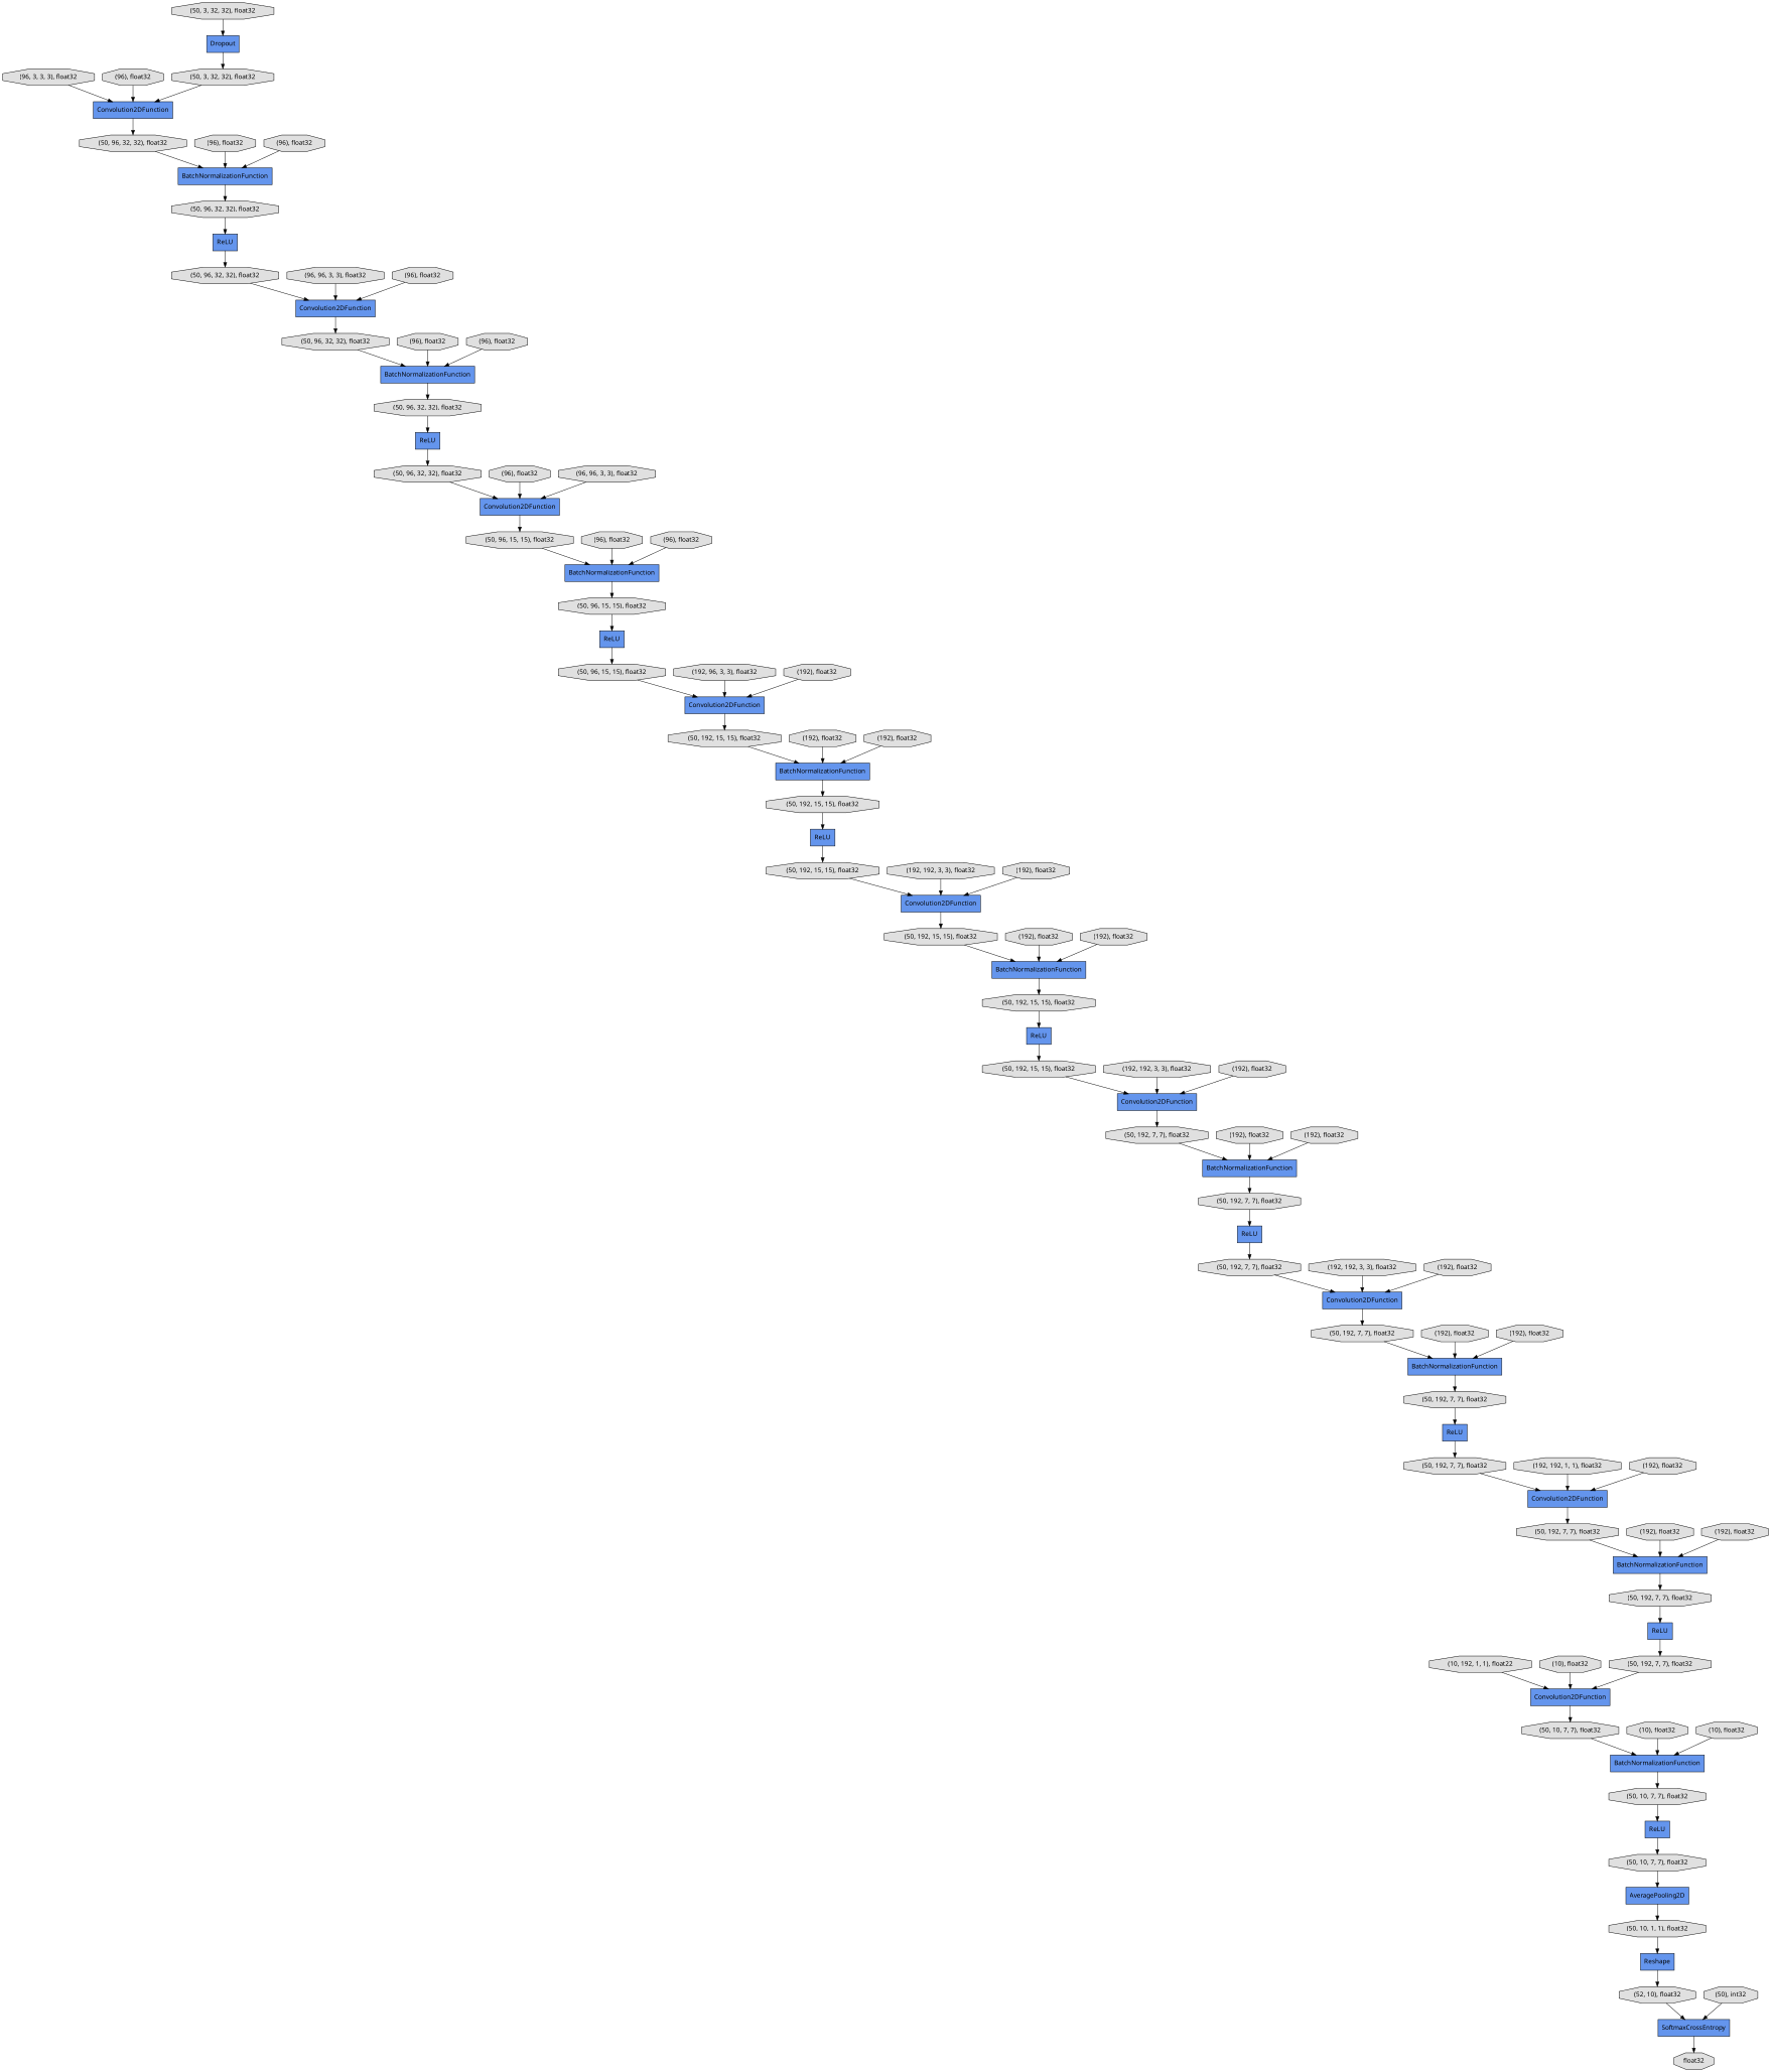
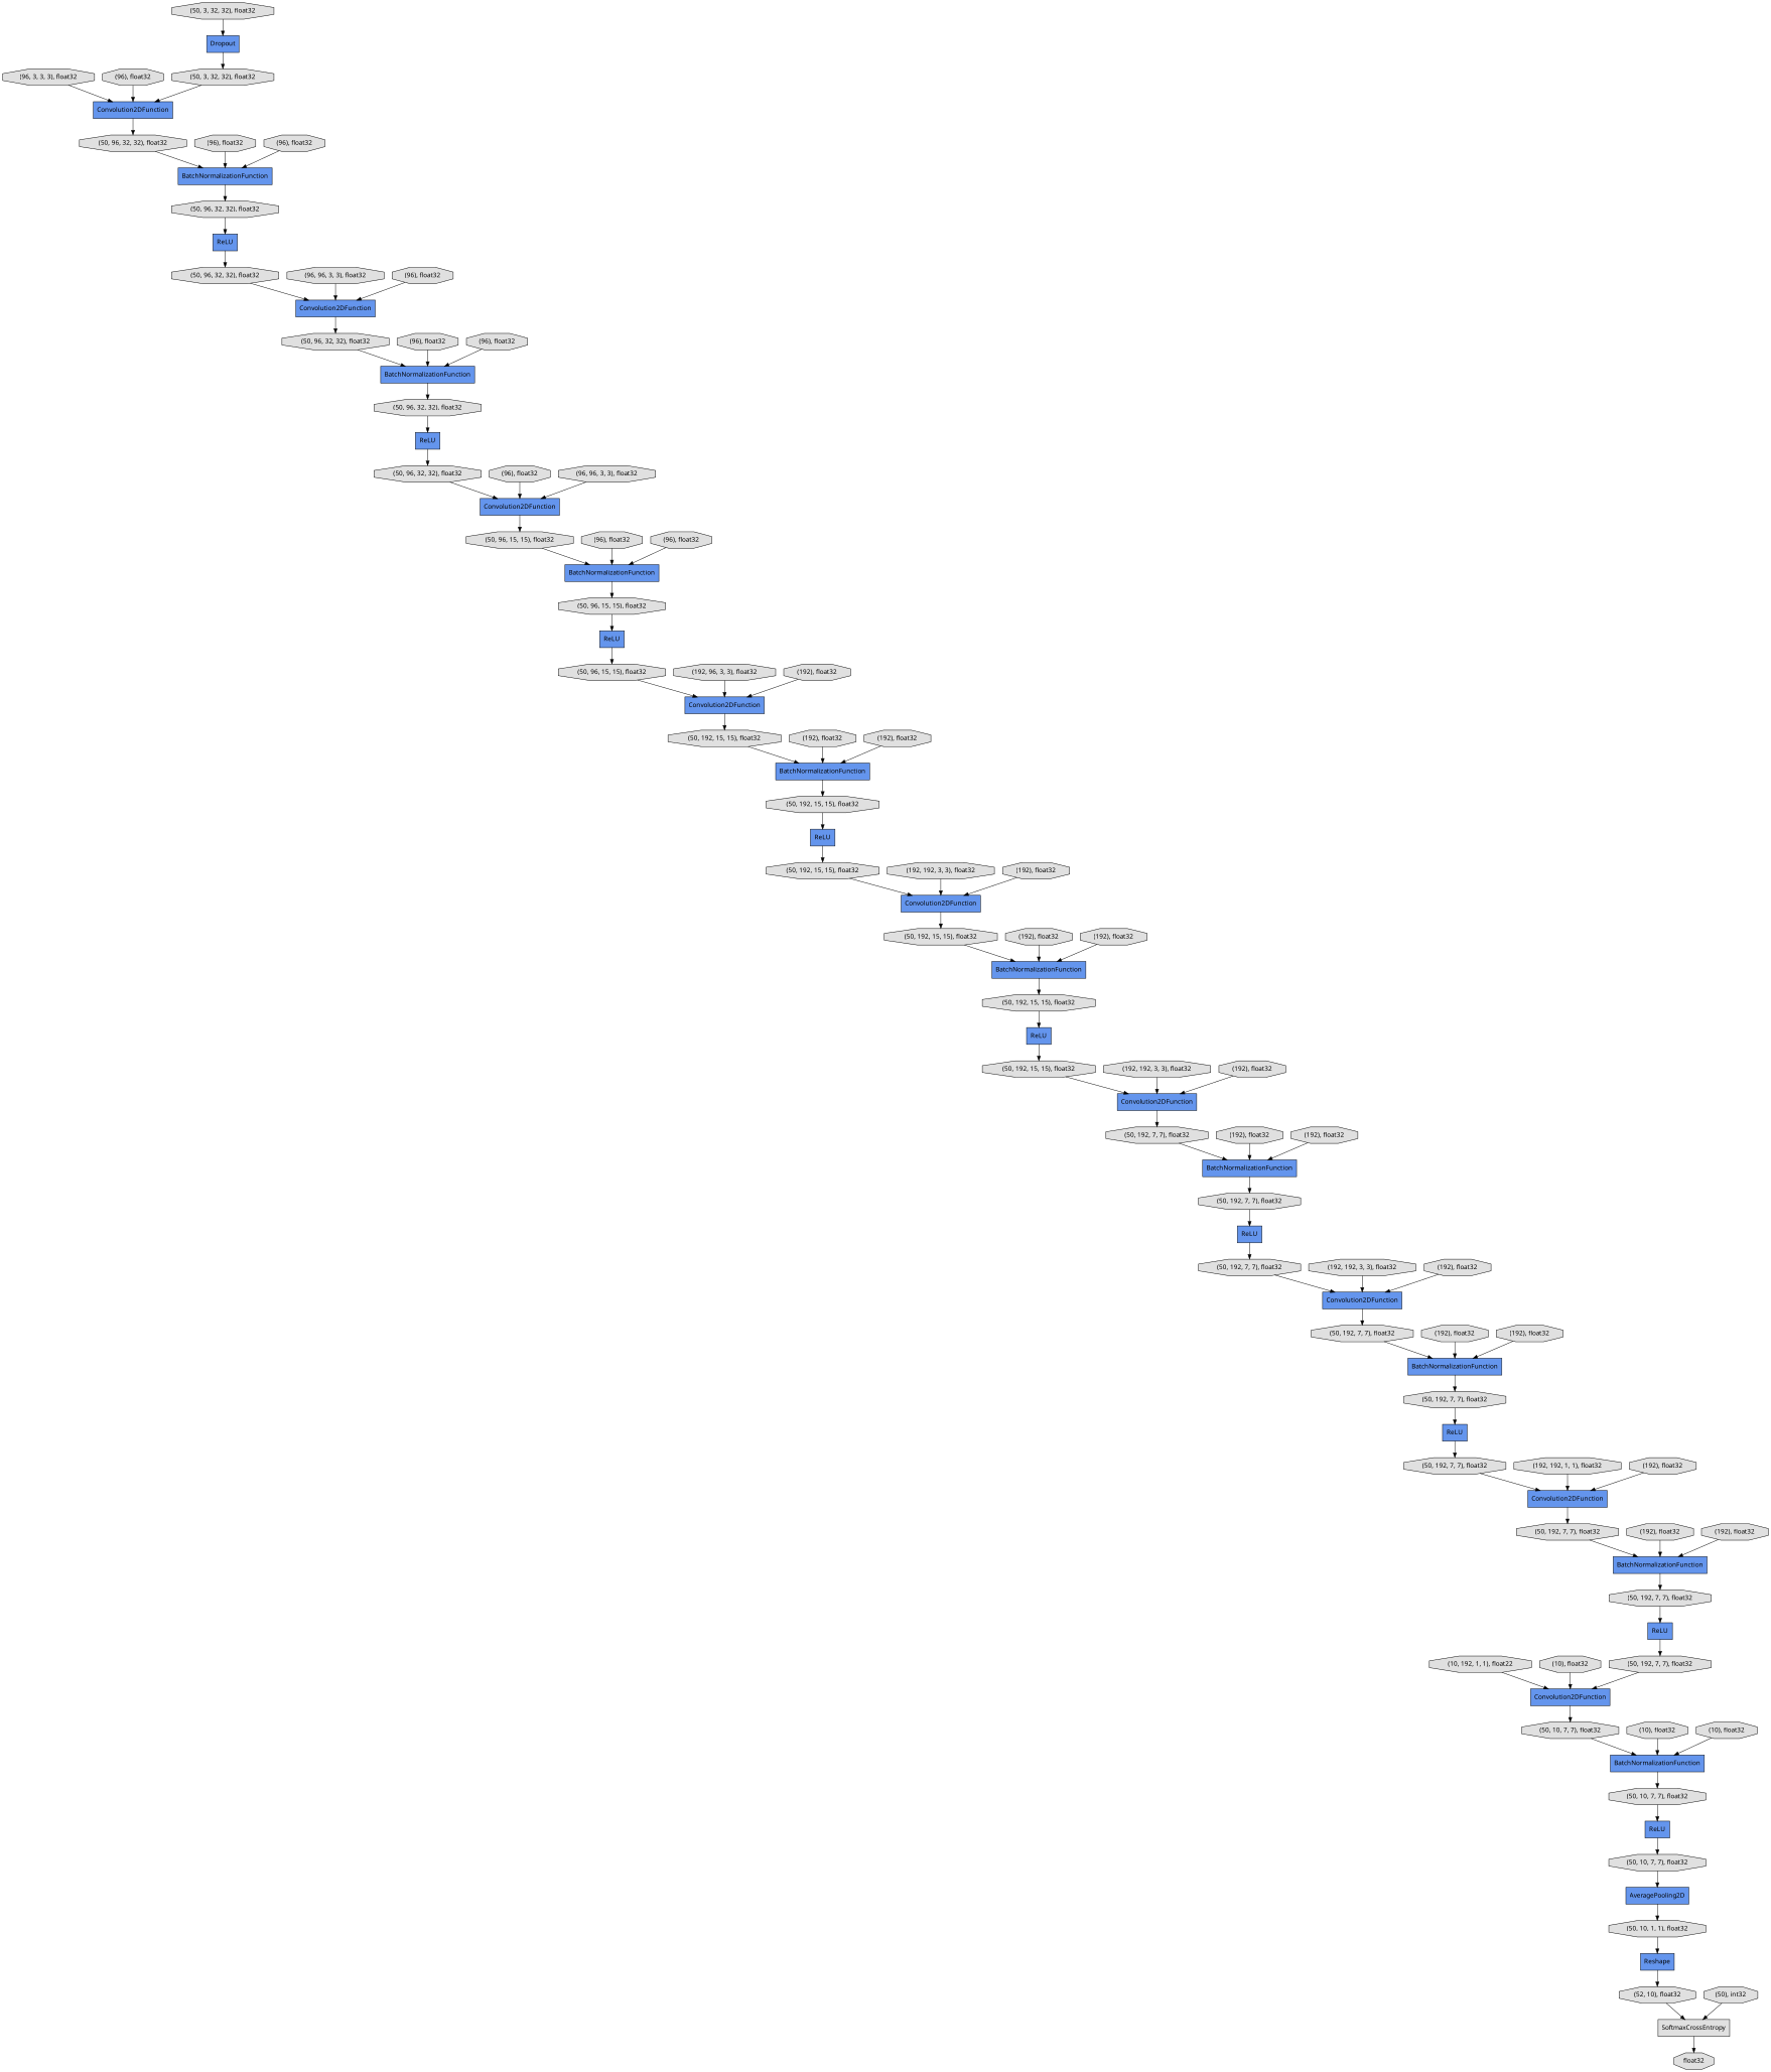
  digraph {
    fontname="Noto Sans"
    rankdir=TB
    node [fillcolor="#E0E0E0" fontname="Noto Sans" shape=octagon style=filled]
    edge [fontname="Noto Sans"]
    n1 [label="(10, 192, 1, 1), float22"]
    n2 [fillcolor="#6495ED" label=Convolution2DFunction shape=record]
    n3 [label="(50, 10, 7, 7), float32"]
    n4 [label="(50, 96, 32, 32), float32"]
    n5 [fillcolor="#6495ED" label=Convolution2DFunction shape=record]
    n6 [label="(50, 96, 15, 15), float32"]
    n7 [label="(10), float32"]
    n8 [label="(10), float32"]
    n9 [fillcolor="#6495ED" label=BatchNormalizationFunction shape=record]
    n10 [label="(50, 10, 7, 7), float32"]
    n11 [label="(50, 96, 32, 32), float32"]
    n12 [fillcolor="#6495ED" label=Convolution2DFunction shape=record]
    n13 [label="(50, 96, 32, 32), float32"]
    n14 [fillcolor="#6495ED" label=ReLU shape=record]
    n15 [label="(10), float32"]
    n16 [label="(50, 96, 32, 32), float32"]
    n17 [fillcolor="#6495ED" label=BatchNormalizationFunction shape=record]
    n18 [label="(50, 96, 32, 32), float32"]
    n19 [fillcolor="#6495ED" label=ReLU shape=record]
    n20 [fillcolor="#6495ED" label=BatchNormalizationFunction shape=record]
    n21 [label="(50, 96, 15, 15), float32"]
    n22 [fillcolor="#6495ED" label=ReLU shape=record]
    n23 [label="(50, 96, 15, 15), float32"]
    n24 [fillcolor="#6495ED" label=Convolution2DFunction shape=record]
    n25 [label="(50, 192, 15, 15), float32"]
    n26 [fillcolor="#6495ED" label=BatchNormalizationFunction shape=record]
    n27 [label="(50, 192, 15, 15), float32"]
    n28 [fillcolor="#6495ED" label=ReLU shape=record]
    n29 [label="(50, 192, 15, 15), float32"]
    n30 [fillcolor="#6495ED" label=Convolution2DFunction shape=record]
    n31 [label="(50, 192, 15, 15), float32"]
    n32 [fillcolor="#6495ED" label=BatchNormalizationFunction shape=record]
    n33 [label="(50, 192, 15, 15), float32"]
    n34 [fillcolor="#6495ED" label=ReLU shape=record]
    n35 [label="(50, 192, 15, 15), float32"]
    n36 [fillcolor="#6495ED" label=Convolution2DFunction shape=record]
    n37 [label="(50, 192, 7, 7), float32"]
-   n38 [fillcolor="#6495ED" label=SoftmaxCrossEntropy shape=record]
+   n38 [label=SoftmaxCrossEntropy shape=record]
    n39 [label=float32]
    n40 [fillcolor="#6495ED" label=BatchNormalizationFunction shape=record]
    n41 [label="(50, 192, 7, 7), float32"]
    n42 [fillcolor="#6495ED" label=ReLU shape=record]
    n43 [label="(50, 192, 7, 7), float32"]
    n44 [fillcolor="#6495ED" label=Convolution2DFunction shape=record]
    n45 [label="(50, 192, 7, 7), float32"]
    n46 [fillcolor="#6495ED" label=BatchNormalizationFunction shape=record]
    n47 [label="(50, 192, 7, 7), float32"]
    n48 [fillcolor="#6495ED" label=Convolution2DFunction shape=record]
    n49 [label="(50, 192, 7, 7), float32"]
    n50 [label="(50, 192, 7, 7), float32"]
    n51 [fillcolor="#6495ED" label=ReLU shape=record]
    n52 [label="(96, 3, 3, 3), float32"]
    n53 [fillcolor="#6495ED" label=Convolution2DFunction shape=record]
    n54 [label="(50, 96, 32, 32), float32"]
    n55 [fillcolor="#6495ED" label=BatchNormalizationFunction shape=record]
    n56 [label="(50, 192, 7, 7), float32"]
    n57 [fillcolor="#6495ED" label=ReLU shape=record]
    n58 [label="(50, 192, 7, 7), float32"]
    n59 [label="(96), float32"]
    n60 [fillcolor="#6495ED" label=ReLU shape=record]
    n61 [label="(96), float32"]
    n62 [label="(96, 96, 3, 3), float32"]
    n63 [label="(50, 10, 7, 7), float32"]
    n64 [fillcolor="#6495ED" label=AveragePooling2D shape=record]
    n65 [label="(50, 10, 1, 1), float32"]
    n66 [fillcolor="#6495ED" label=Reshape shape=record]
    n67 [label="(52, 10), float32"]
    n68 [label="(96), float32"]
    n69 [fillcolor="#6495ED" label=BatchNormalizationFunction shape=record]
    n70 [label="(96, 96, 3, 3), float32"]
    n71 [label="(96), float32"]
    n72 [label="(96), float32"]
    n73 [label="(96), float32"]
    n74 [label="(96), float32"]
    n75 [label="(96), float32"]
    n76 [label="(96), float32"]
    n77 [label="(192, 96, 3, 3), float32"]
    n78 [label="(192), float32"]
    n79 [label="(192), float32"]
    n80 [label="(192), float32"]
    n81 [label="(192, 192, 3, 3), float32"]
    n82 [label="(192), float32"]
    n83 [label="(192), float32"]
    n84 [label="(192), float32"]
    n85 [label="(192, 192, 3, 3), float32"]
    n86 [label="(192), float32"]
    n87 [label="(192), float32"]
    n88 [fillcolor="#6495ED" label=Dropout shape=record]
    n89 [label="(50, 3, 32, 32), float32"]
    n90 [label="(192), float32"]
    n91 [label="(192, 192, 3, 3), float32"]
    n92 [label="(192), float32"]
    n93 [label="(50, 3, 32, 32), float32"]
    n94 [label="(50), int32"]
    n95 [label="(192), float32"]
    n96 [label="(192), float32"]
    n97 [label="(192, 192, 1, 1), float32"]
    n98 [label="(192), float32"]
    n99 [label="(192), float32"]
    n100 [label="(192), float32"]
    n1 -> n2
    n2 -> n3
    n3 -> n9
    n4 -> n5
    n5 -> n6
    n6 -> n20
    n7 -> n2
    n8 -> n9
    n9 -> n10
    n10 -> n60
    n11 -> n12
    n12 -> n13
    n13 -> n17
    n14 -> n11
    n15 -> n9
    n16 -> n14
    n17 -> n18
    n18 -> n19
    n19 -> n4
    n20 -> n21
    n21 -> n22
    n22 -> n23
    n23 -> n24
    n24 -> n25
    n25 -> n26
    n26 -> n27
    n27 -> n28
    n28 -> n29
    n29 -> n30
    n30 -> n31
    n31 -> n32
    n32 -> n33
    n33 -> n34
    n34 -> n35
    n35 -> n36
    n36 -> n37
    n37 -> n40
    n38 -> n39
    n40 -> n41
    n41 -> n42
    n42 -> n43
    n43 -> n44
    n44 -> n45
    n45 -> n46
    n46 -> n50
    n47 -> n48
    n48 -> n49
    n49 -> n55
    n50 -> n51
    n51 -> n47
    n52 -> n53
    n53 -> n54
    n54 -> n69
    n55 -> n56
    n56 -> n57
    n57 -> n58
    n58 -> n2
    n59 -> n53
    n60 -> n63
    n61 -> n5
    n62 -> n5
    n63 -> n64
    n64 -> n65
    n65 -> n66
    n66 -> n67
    n67 -> n38
    n68 -> n69
    n69 -> n16
    n70 -> n12
    n71 -> n69
    n72 -> n17
    n73 -> n17
    n74 -> n20
    n75 -> n20
    n76 -> n12
    n77 -> n24
    n78 -> n24
    n79 -> n26
    n80 -> n26
    n81 -> n30
    n82 -> n30
    n83 -> n32
    n84 -> n32
    n85 -> n36
    n86 -> n36
    n87 -> n40
    n88 -> n89
    n89 -> n53
    n90 -> n40
    n91 -> n44
    n92 -> n44
    n93 -> n88
    n94 -> n38
    n95 -> n46
    n96 -> n46
    n97 -> n48
    n98 -> n48
    n99 -> n55
    n100 -> n55
  }
